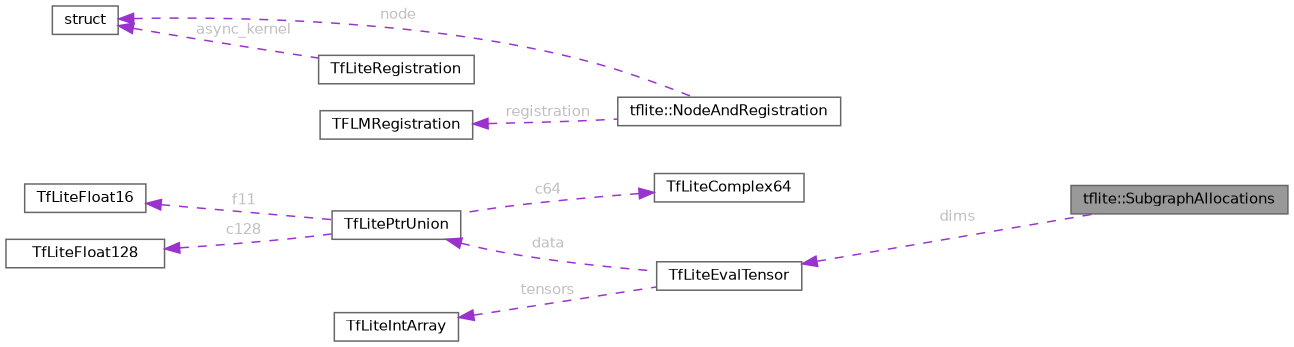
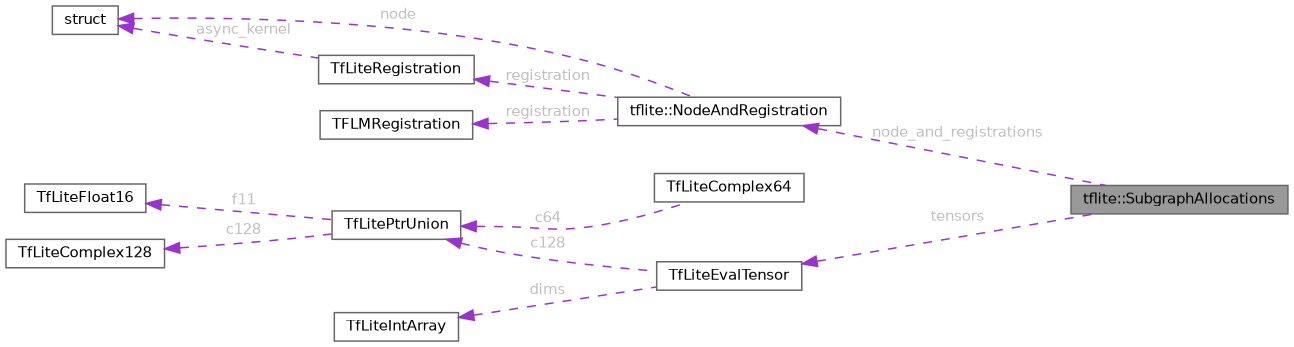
  digraph {
    rankdir=LR
    node [color=gray40 fillcolor=white fontname=Helvetica fontsize=10 shape=box style=filled]
    edge [color=darkorchid3 dir=back fontcolor=grey fontname=Helvetica fontsize=10 labelfontname=Helvetica labelfontsize=10 style=dashed]
    n1 [fillcolor=grey60 fontcolor=black height=0.2 label="tflite::SubgraphAllocations" width=0.4]
    n2 [height=0.2 label="tflite::NodeAndRegistration" width=0.4]
    n3 [height=0.2 label=struct width=0.4]
    n4 [height=0.2 label=TfLiteRegistration width=0.4]
    n5 [height=0.2 label=TFLMRegistration width=0.4]
    n6 [height=0.2 label=TfLiteEvalTensor width=0.4]
    n7 [height=0.2 label=TfLitePtrUnion width=0.4]
    n8 [height=0.2 label=TfLiteFloat16 width=0.4]
    n9 [height=0.2 label=TfLiteComplex64 width=0.4]
-   n10 [height=0.2 label=TfLiteFloat128 width=0.4]
+   n10 [height=0.2 label=TfLiteComplex128 width=0.4]
    n11 [height=0.2 label=TfLiteIntArray width=0.4]
+   n2 -> n1 [label=" node_and_registrations"]
    n3 -> n2 [label=" node"]
    n3 -> n4 [label=" async_kernel"]
+   n4 -> n2 [label=" registration"]
    n5 -> n2 [label=" registration"]
-   n6 -> n1 [label=" dims"]
-   n7 -> n6 [label=" data"]
+   n6 -> n1 [label=" tensors"]
+   n7 -> n6 [label=" c128"]
    n8 -> n7 [label=" f11"]
-   n9 -> n7 [label=" c64"]
+   n7 -> n9 [label=" c64"]
    n10 -> n7 [label=" c128"]
-   n11 -> n6 [label=" tensors"]
+   n11 -> n6 [label=" dims"]
  }
